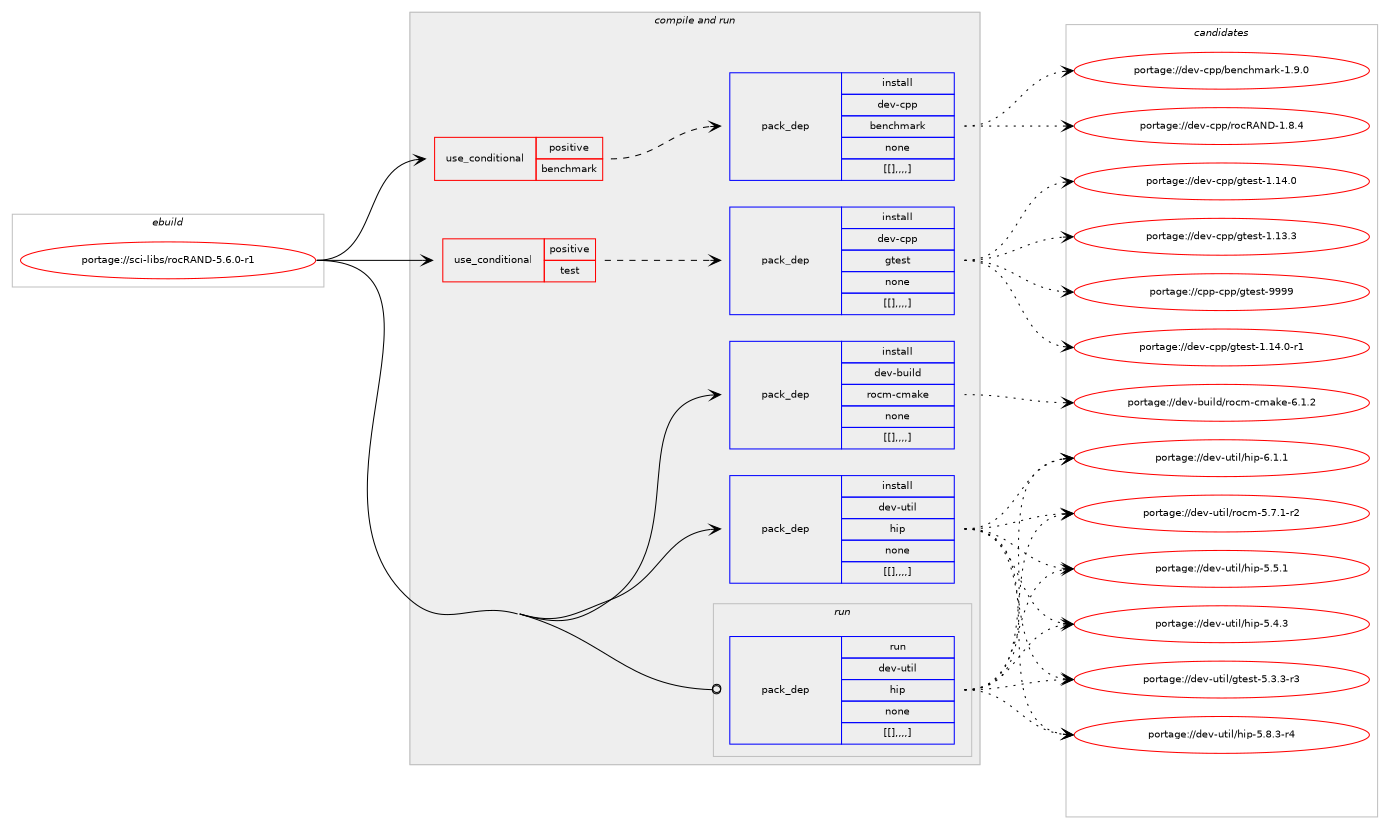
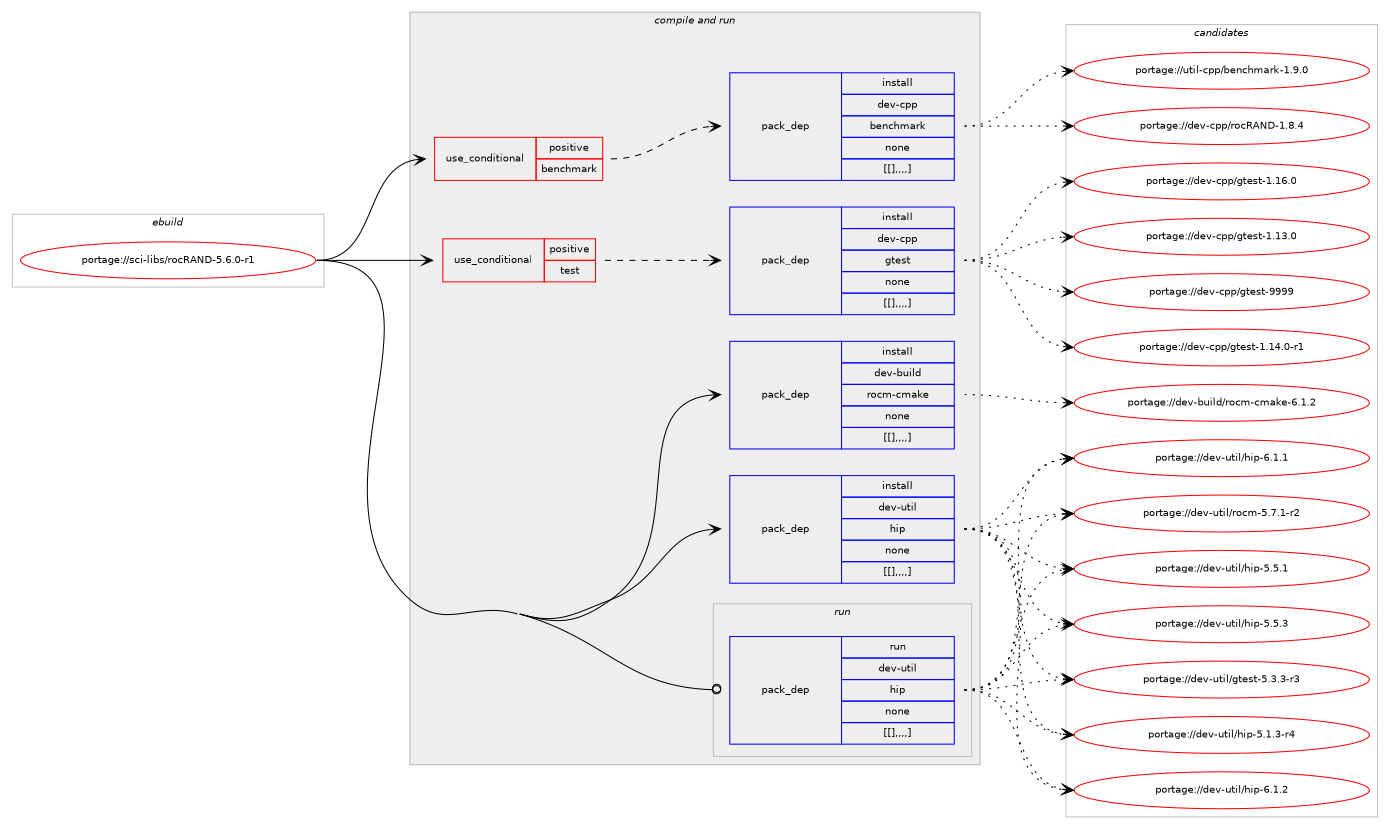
  digraph {
    compound=true
    concentrate=true
    fontname=Helvetica
    fontsize=10
    newrank=true
    rankdir=LR
    ranksep=1.5
    node [color=red fontname=Helvetica fontsize=10]
    edge [arrowhead=vee headport=w style=dotted tailport=e weight=100]
    n1 [label="portage://sci-libs/rocRAND-5.6.0-r1" width=4]
    n2 [color=blue label=<<TABLE BORDER="0" CELLBORDER="1" CELLSPACING="0" CELLPADDING="4" WIDTH="220"><TR><TD ROWSPAN="6" CELLPADDING="30">pack_dep</TD></TR><TR><TD WIDTH="110">install</TD></TR><TR><TD>dev-cpp</TD></TR><TR><TD>benchmark</TD></TR><TR><TD>none</TD></TR><TR><TD>[[],,,,]</TD></TR></TABLE>> shape=none]
    n3 [label=<<TABLE BORDER="0" CELLBORDER="1" CELLSPACING="0" CELLPADDING="4"><TR><TD ROWSPAN="3" CELLPADDING="10">use_conditional</TD></TR><TR><TD>positive</TD></TR><TR><TD>benchmark</TD></TR></TABLE>> shape=none]
    n4 [color=blue label=<<TABLE BORDER="0" CELLBORDER="1" CELLSPACING="0" CELLPADDING="4" WIDTH="220"><TR><TD ROWSPAN="6" CELLPADDING="30">pack_dep</TD></TR><TR><TD WIDTH="110">install</TD></TR><TR><TD>dev-cpp</TD></TR><TR><TD>gtest</TD></TR><TR><TD>none</TD></TR><TR><TD>[[],,,,]</TD></TR></TABLE>> shape=none]
    n5 [label=<<TABLE BORDER="0" CELLBORDER="1" CELLSPACING="0" CELLPADDING="4"><TR><TD ROWSPAN="3" CELLPADDING="10">use_conditional</TD></TR><TR><TD>positive</TD></TR><TR><TD>test</TD></TR></TABLE>> shape=none]
    n6 [color=blue label=<<TABLE BORDER="0" CELLBORDER="1" CELLSPACING="0" CELLPADDING="4" WIDTH="220"><TR><TD ROWSPAN="6" CELLPADDING="30">pack_dep</TD></TR><TR><TD WIDTH="110">install</TD></TR><TR><TD>dev-build</TD></TR><TR><TD>rocm-cmake</TD></TR><TR><TD>none</TD></TR><TR><TD>[[],,,,]</TD></TR></TABLE>> shape=none]
    n7 [color=blue label=<<TABLE BORDER="0" CELLBORDER="1" CELLSPACING="0" CELLPADDING="4" WIDTH="220"><TR><TD ROWSPAN="6" CELLPADDING="30">pack_dep</TD></TR><TR><TD WIDTH="110">install</TD></TR><TR><TD>dev-util</TD></TR><TR><TD>hip</TD></TR><TR><TD>none</TD></TR><TR><TD>[[],,,,]</TD></TR></TABLE>> shape=none]
    n8 [color=blue label=<<TABLE BORDER="0" CELLBORDER="1" CELLSPACING="0" CELLPADDING="4" WIDTH="220"><TR><TD ROWSPAN="6" CELLPADDING="30">pack_dep</TD></TR><TR><TD WIDTH="110">run</TD></TR><TR><TD>dev-util</TD></TR><TR><TD>hip</TD></TR><TR><TD>none</TD></TR><TR><TD>[[],,,,]</TD></TR></TABLE>> shape=none]
-   n9 [label="portage://dev-cpp/benchmark-1.9.0" width=4]
+   n9 [label="portage://util-cpp/benchmark-1.9.0" width=4]
    n10 [label="portage://dev-cpp/rocRAND-1.8.4" width=4]
-   n11 [label="portage://cpp-cpp/gtest-9999" width=4]
+   n11 [label="portage://dev-cpp/gtest-9999" width=4]
    n12 [label="portage://dev-cpp/gtest-1.14.0-r1" width=4]
-   n13 [label="portage://dev-cpp/gtest-1.14.0" width=4]
-   n14 [label="portage://dev-cpp/gtest-1.13.3" width=4]
+   n13 [label="portage://dev-cpp/gtest-1.16.0" width=4]
+   n14 [label="portage://dev-cpp/gtest-1.13.0" width=4]
    n15 [label="portage://dev-build/rocm-cmake-6.1.2" width=4]
+   n16 [label="portage://dev-util/hip-6.1.2" width=4]
    n17 [label="portage://dev-util/hip-6.1.1" width=4]
    n18 [label="portage://dev-util/rocm-5.7.1-r2" width=4]
    n19 [label="portage://dev-util/hip-5.5.1" width=4]
-   n20 [label="portage://dev-util/hip-5.4.3" width=4]
+   n20 [label="portage://dev-util/hip-5.5.3" width=4]
    n21 [label="portage://dev-util/gtest-5.3.3-r3" width=4]
-   n22 [label="portage://dev-util/hip-5.8.3-r4" width=4]
+   n22 [label="portage://dev-util/hip-5.1.3-r4" width=4]
    subgraph cluster_1 {
      color=gray
      label=<<i>ebuild</i>>
      n1
    }
    subgraph cluster_2 {
      color=gray
      label=<<i>dependencies</i>>
      subgraph cluster_3 {
        color=gray
        fillcolor="#eeeeee"
        label=<<i>compile</i>>
        style=filled
        subgraph sub_4 {
          color=gray
          fillcolor="#eeeeee"
          label=<<i>compile</i>>
          style=filled
          n3
          subgraph sub_5 {
            color=gray
            fillcolor="#eeeeee"
            label=<<i>compile</i>>
            style=filled
            n2
          }
        }
        subgraph sub_6 {
          color=gray
          fillcolor="#eeeeee"
          label=<<i>compile</i>>
          style=filled
          n5
          subgraph sub_7 {
            color=gray
            fillcolor="#eeeeee"
            label=<<i>compile</i>>
            style=filled
            n4
          }
        }
        subgraph sub_8 {
          color=gray
          fillcolor="#eeeeee"
          label=<<i>compile</i>>
          style=filled
          n6
        }
        subgraph sub_9 {
          color=gray
          fillcolor="#eeeeee"
          label=<<i>compile</i>>
          style=filled
          n7
        }
      }
      subgraph cluster_10 {
        color=gray
        fillcolor="#eeeeee"
        label=<<i>compile and run</i>>
        style=filled
      }
      subgraph cluster_11 {
        color=gray
        fillcolor="#eeeeee"
        label=<<i>run</i>>
        style=filled
        subgraph sub_12 {
          color=gray
          fillcolor="#eeeeee"
          label=<<i>run</i>>
          style=filled
          n8
        }
      }
    }
    subgraph cluster_13 {
      color=gray
      label=<<i>candidates</i>>
      rank=same
      subgraph sub_14 {
        color=black
        label=<<i>candidates</i>>
        nodesep=1
        rank=same
        n9
        n10
      }
      subgraph sub_15 {
        color=black
        label=<<i>candidates</i>>
        nodesep=1
        rank=same
        n11
        n12
        n13
        n14
      }
      subgraph sub_16 {
        color=black
        label=<<i>candidates</i>>
        nodesep=1
        rank=same
        n15
      }
      subgraph sub_17 {
        color=black
        label=<<i>candidates</i>>
        nodesep=1
        rank=same
+       n16
        n17
        n18
        n19
        n20
        n21
        n22
      }
      subgraph sub_18 {
        color=black
        label=<<i>candidates</i>>
        nodesep=1
        rank=same
+       n16
        n17
        n18
        n19
        n20
        n21
        n22
      }
    }
    n1 -> n3 [style=solid weight=20]
    n1 -> n5 [style=solid weight=20]
    n1 -> n6 [style=solid weight=20]
    n1 -> n7 [style=solid weight=20]
    n1 -> n8 [arrowhead=odot style=solid weight=20]
    n2 -> n9
    n2 -> n10
    n3 -> n2 [style=dashed weight=20]
    n4 -> n11
    n4 -> n12
    n4 -> n13
    n4 -> n14
    n5 -> n4 [style=dashed weight=20]
    n6 -> n15
+   n7 -> n16
    n7 -> n17
    n7 -> n18
    n7 -> n19
    n7 -> n20
    n7 -> n21
    n7 -> n22
+   n8 -> n16
    n8 -> n17
    n8 -> n18
    n8 -> n19
    n8 -> n20
    n8 -> n21
    n8 -> n22
  }
